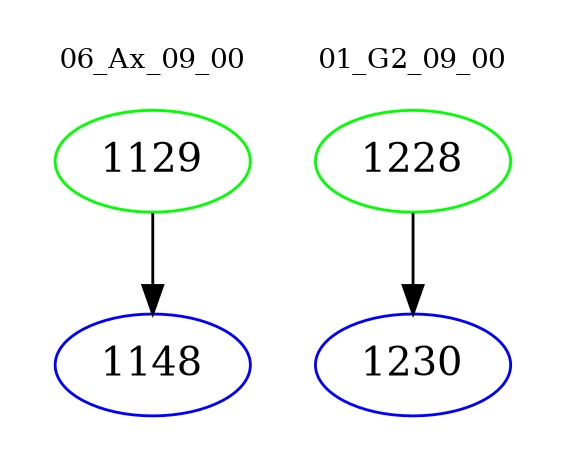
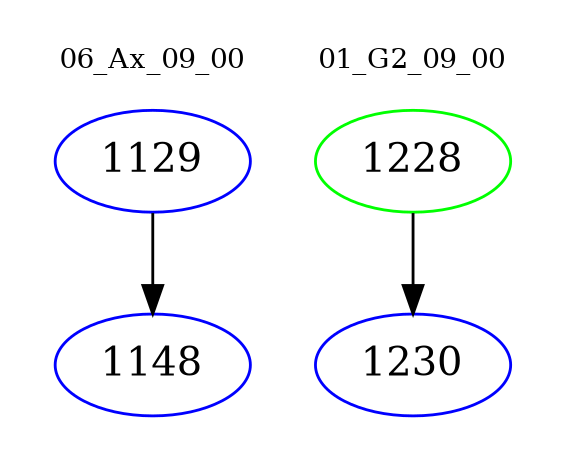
  digraph {
    node [color=green]
    edge [color=black]
-   n1 [label=1129]
+   n1 [color=blue label=1129]
    n2 [color=blue label=1148]
    n3 [label=1228]
    n4 [color=blue label=1230]
    subgraph cluster_1 {
      color=white
      fontsize=10
      label="06_Ax_09_00"
      n1
      n2
    }
    subgraph cluster_2 {
      color=white
      fontsize=10
      label="01_G2_09_00"
      n3
      n4
    }
    n1 -> n2
    n3 -> n4
  }
